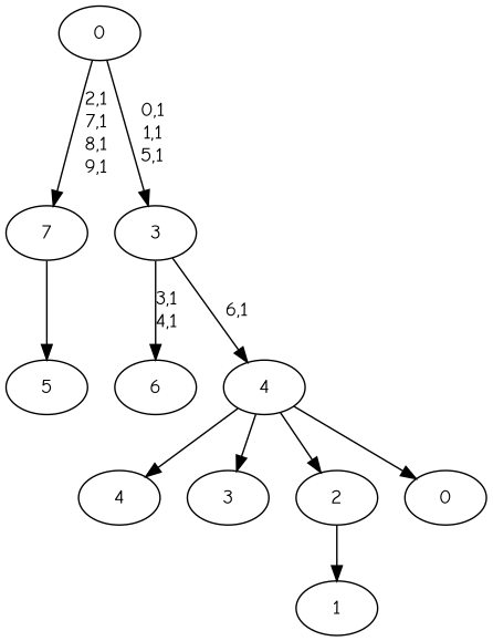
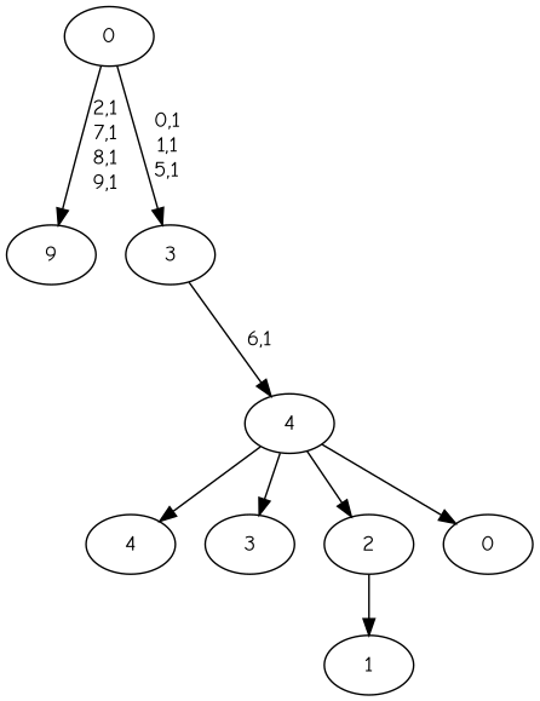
  digraph {
    fontname="Comic Neue"
    node [fontname="Comic Neue"]
    edge [fontname="Comic Neue"]
-   n1 [label=6]
-   n2 [label=5]
    n3 [label=4]
    n4 [label=3]
    n5 [label=2]
    n6 [label=1]
-   9 [label=7]
+   9
    n8 [label=0]
    4
    3
    0
    n5 -> n6
-   9 -> n2
    4 -> n3
    4 -> n4
    4 -> n5
    4 -> n8
-   3 -> n1 [label="3,1\n4,1"]
    3 -> 4 [label="6,1"]
    0 -> 9 [label="2,1\n7,1\n8,1\n9,1"]
    0 -> 3 [label="0,1\n1,1\n5,1"]
  }
